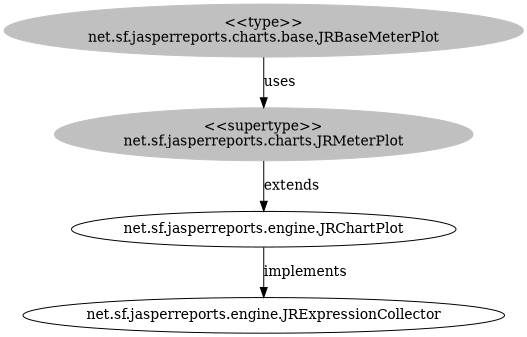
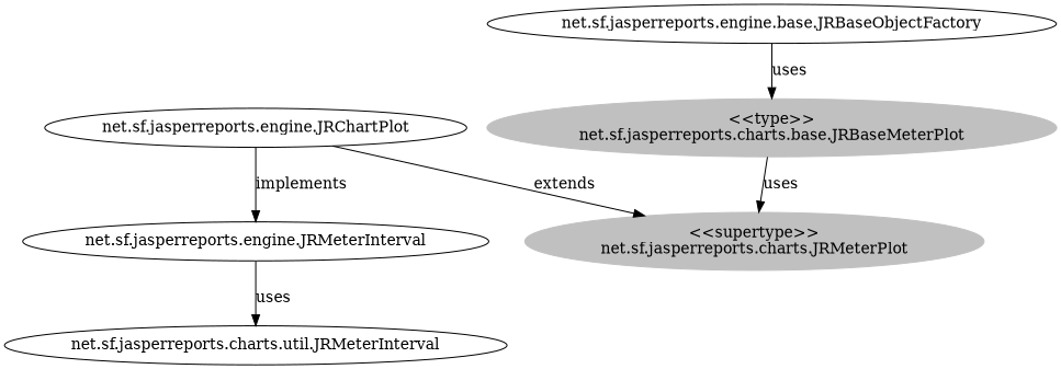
  digraph {
    n1 [color=grey label="<<type>>\nnet.sf.jasperreports.charts.base.JRBaseMeterPlot" style=filled]
    n2 [color=grey label="<<supertype>>\nnet.sf.jasperreports.charts.JRMeterPlot" style=filled]
    n3 [label="net.sf.jasperreports.engine.JRChartPlot"]
-   n4 [label="net.sf.jasperreports.engine.JRExpressionCollector"]
+   n4 [label="net.sf.jasperreports.engine.JRMeterInterval"]
+   n5 [label="net.sf.jasperreports.engine.base.JRBaseObjectFactory"]
+   n6 [label="net.sf.jasperreports.charts.util.JRMeterInterval"]
    n1 -> n2 [label=uses]
-   n2 -> n3 [label=extends]
+   n3 -> n2 [label=extends]
    n3 -> n4 [label=implements]
+   n4 -> n6 [label=uses]
+   n5 -> n1 [label=uses]
  }
